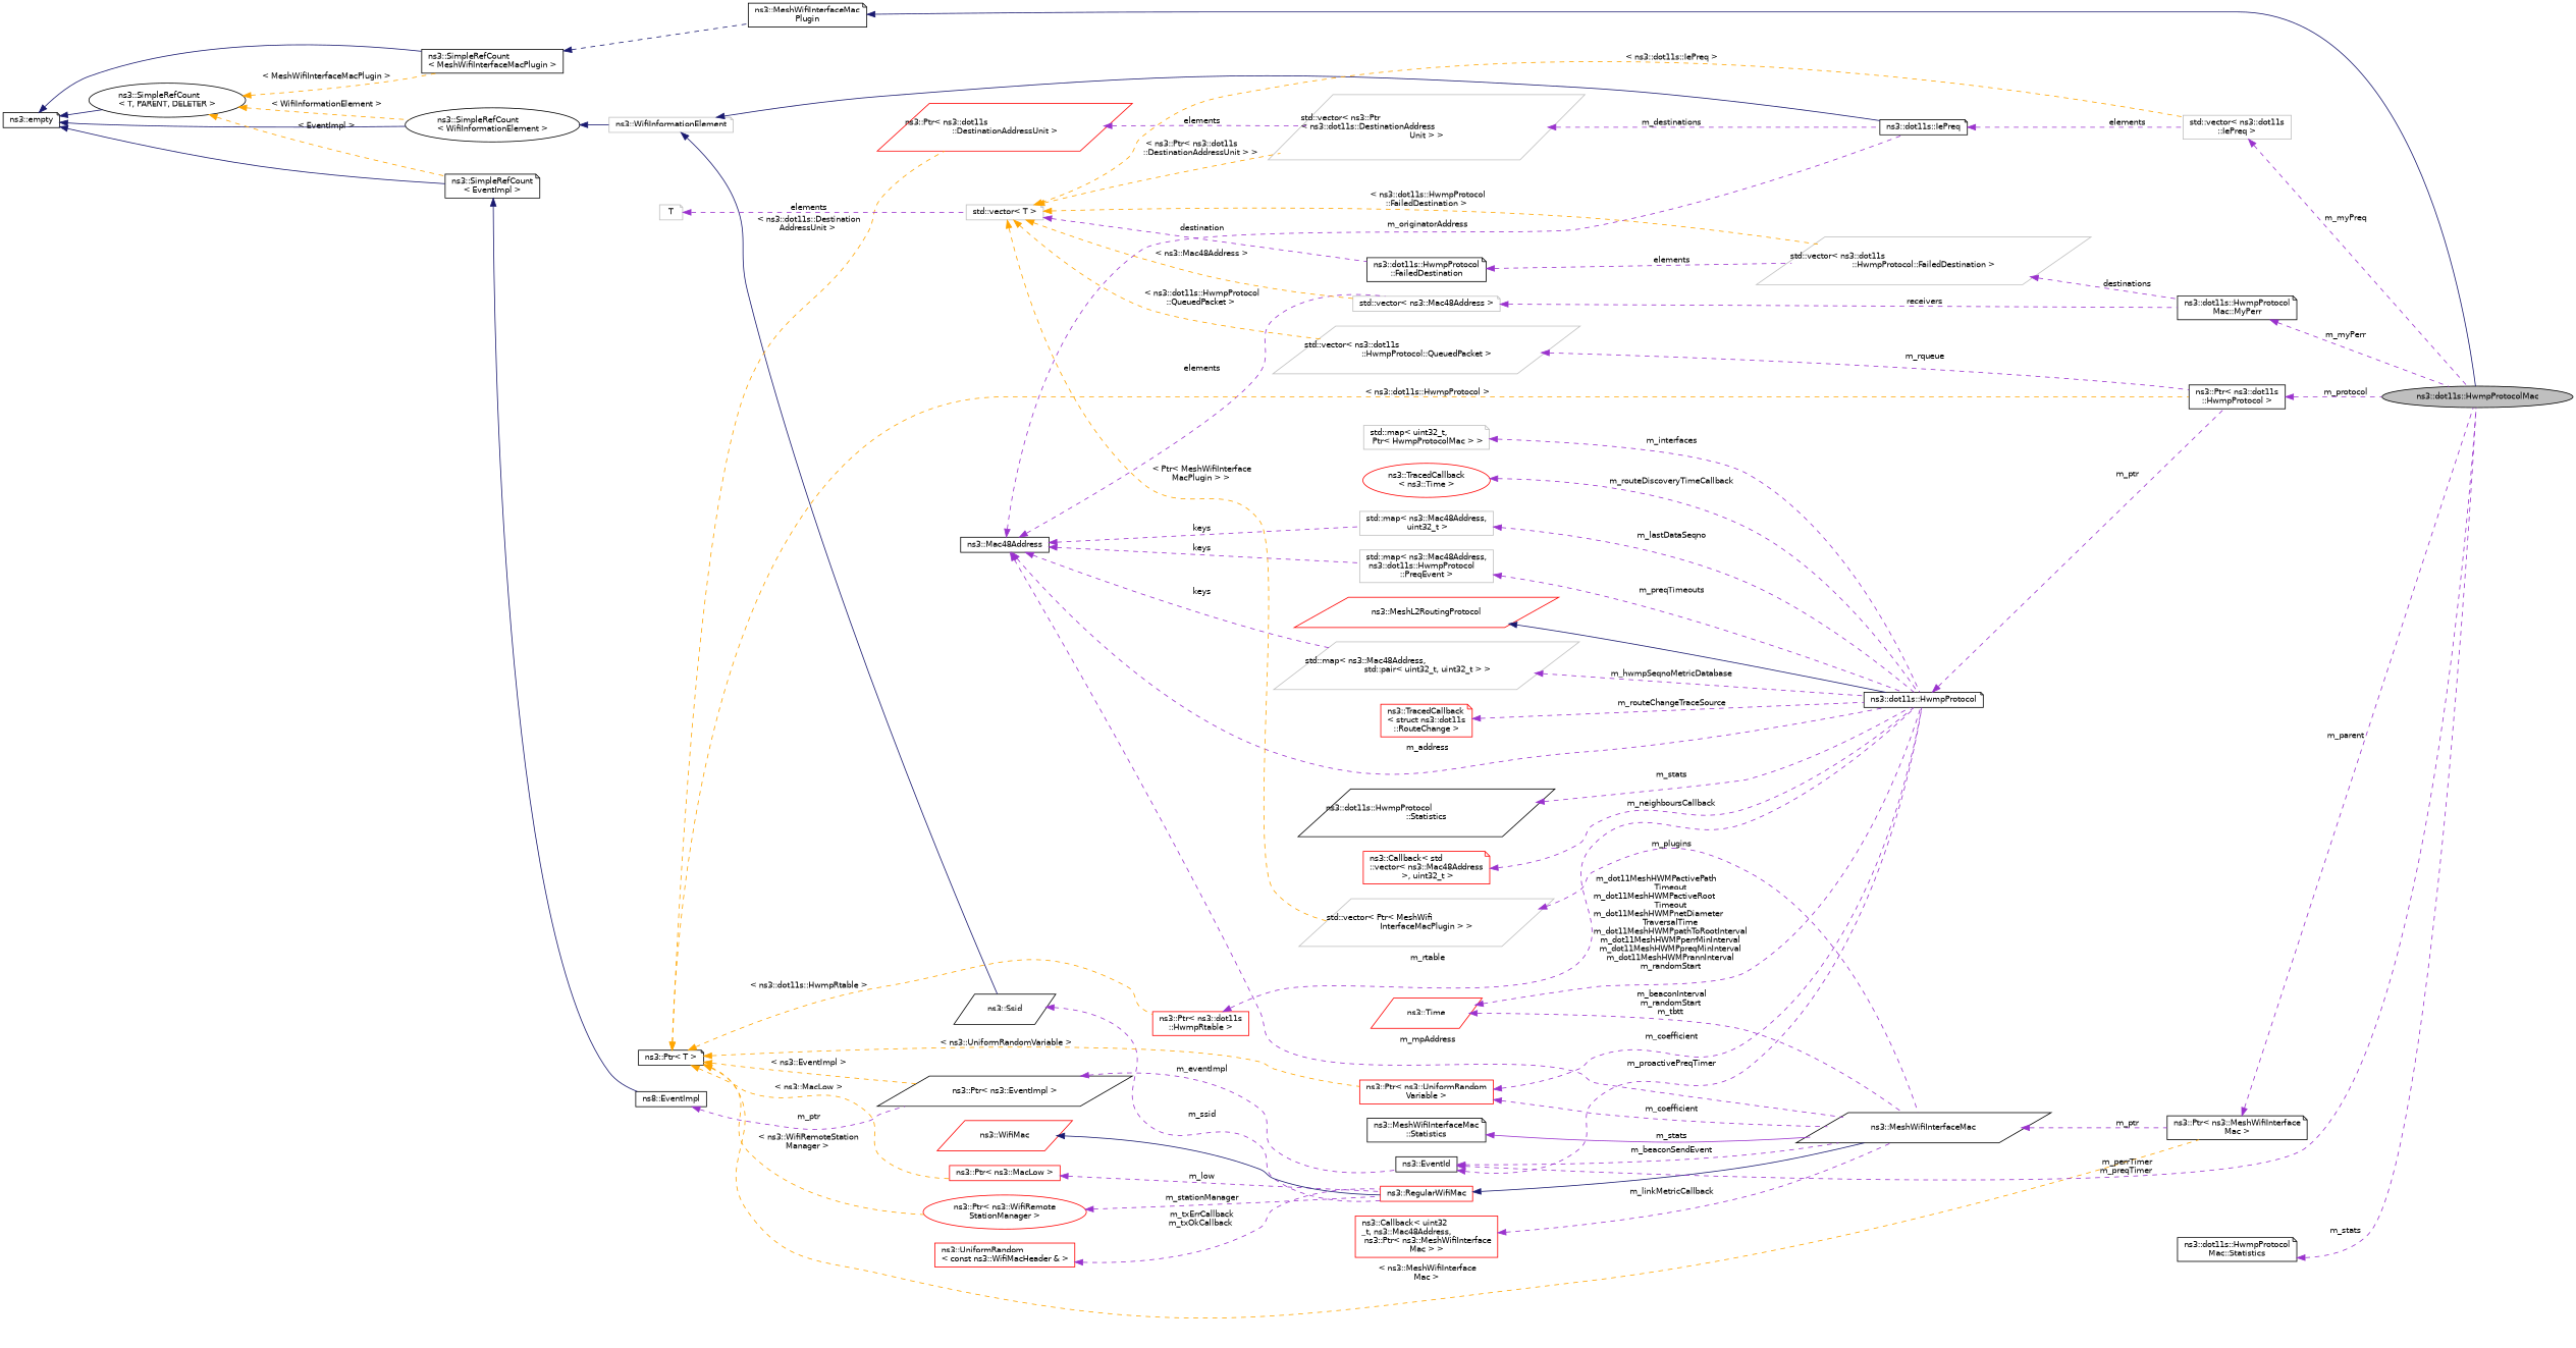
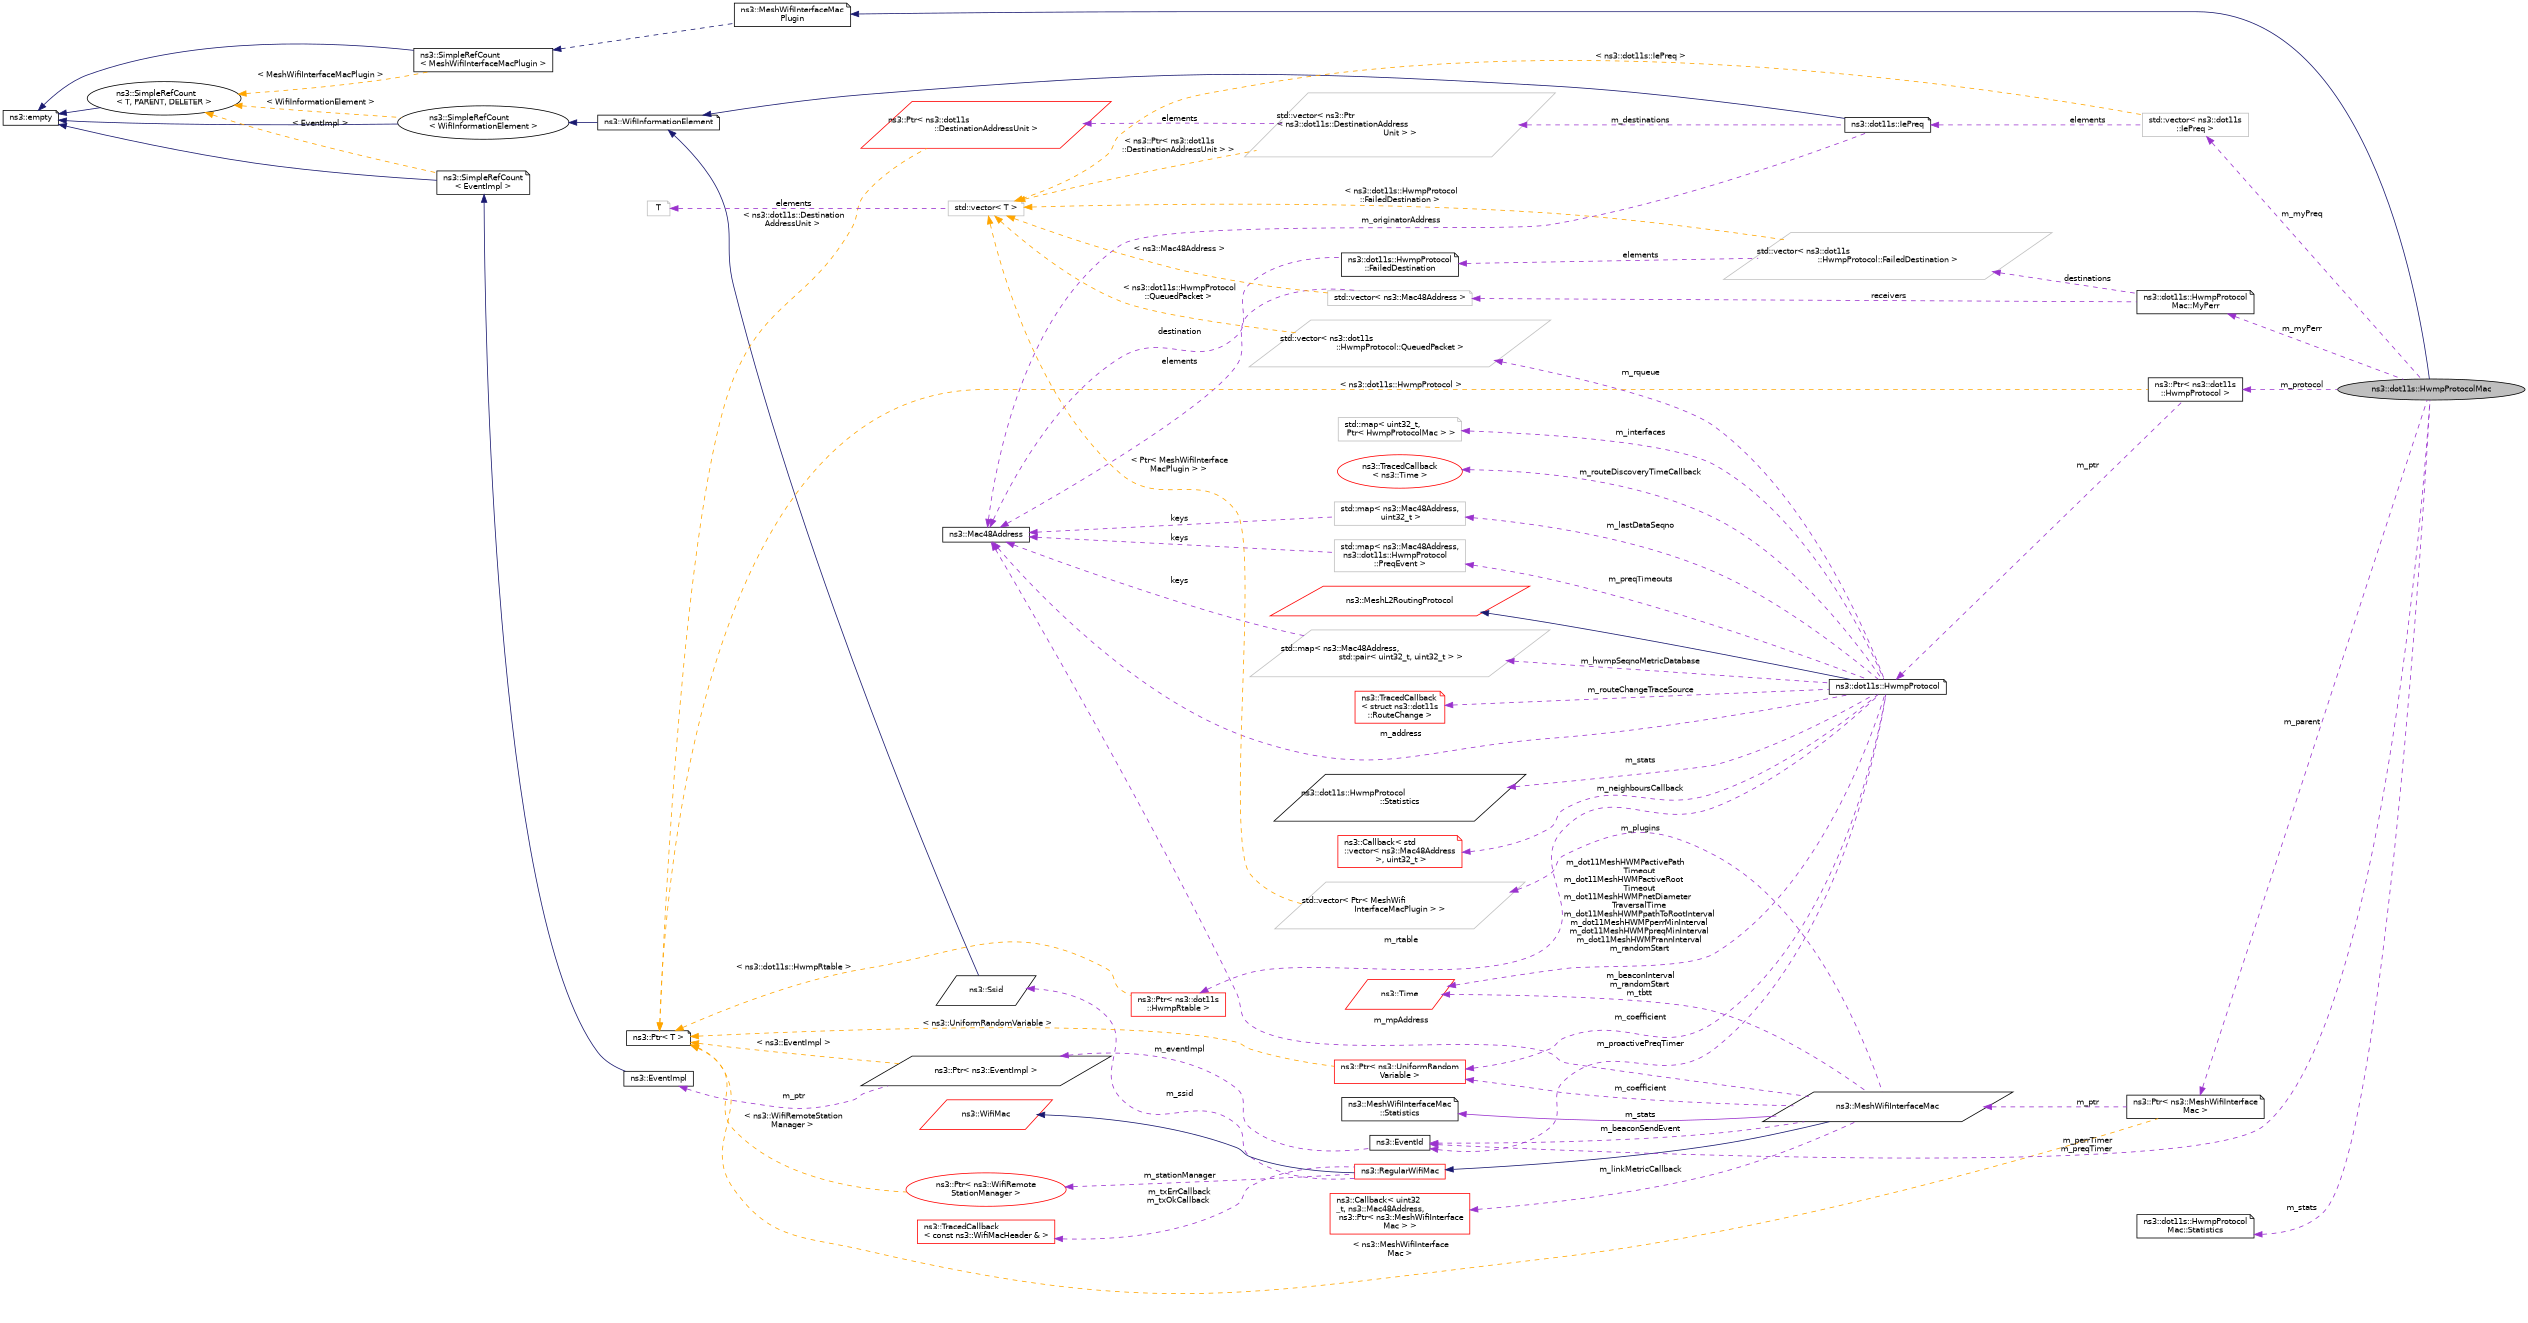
  digraph {
    rankdir=LR
    node [color=black fillcolor=white fontname=Helvetica fontsize=10 shape=note style=filled]
    edge [color=darkorchid3 dir=back fontname=Helvetica fontsize=10 labelfontname=Helvetica labelfontsize=10 style=dashed]
    n1 [fillcolor=grey75 fontcolor=black height=0.2 label="ns3::dot11s::HwmpProtocolMac" shape=ellipse width=0.4]
    n2 [height=0.2 label="ns3::MeshWifiInterfaceMac\lPlugin" width=0.4]
    n3 [height=0.2 label="ns3::SimpleRefCount\l\< MeshWifiInterfaceMacPlugin \>" shape=box width=0.4]
    n4 [height=0.2 label="ns3::empty" width=0.4]
    n5 [height=0.2 label="ns3::SimpleRefCount\l\< T, PARENT, DELETER \>" shape=ellipse width=0.4]
    n6 [height=0.2 label="ns3::SimpleRefCount\l\< WifiInformationElement \>" shape=ellipse width=0.4]
    n7 [height=0.2 label="ns3::SimpleRefCount\l\< EventImpl \>" width=0.4]
-   n8 [color=grey75 height=0.2 label="ns3::WifiInformationElement" width=0.4]
-   n9 [height=0.2 label="ns8::EventImpl" shape=box width=0.4]
+   n8 [height=0.2 label="ns3::WifiInformationElement" width=0.4]
+   n9 [height=0.2 label="ns3::EventImpl" shape=box width=0.4]
    n10 [color=grey75 height=0.2 label="std::vector\< ns3::dot11s\l::IePreq \>" shape=box width=0.4]
    n11 [height=0.2 label="ns3::dot11s::IePreq" width=0.4]
    n12 [height=0.2 label="ns3::Ssid" shape=parallelogram width=0.4]
    n13 [color=red height=0.2 label="ns3::RegularWifiMac" shape=box width=0.4]
    n14 [height=0.2 label="ns3::Mac48Address" shape=box width=0.4]
    n15 [height=0.2 label="ns3::dot11s::HwmpProtocol\l::FailedDestination" width=0.4]
    n16 [color=grey75 height=0.2 label="std::vector\< ns3::Mac48Address \>" width=0.4]
    n17 [height=0.2 label="ns3::MeshWifiInterfaceMac" shape=parallelogram width=0.4]
    n18 [height=0.2 label="ns3::dot11s::HwmpProtocol" width=0.4]
    n19 [color=grey75 height=0.2 label="std::map\< ns3::Mac48Address,\l uint32_t \>" shape=box width=0.4]
    n20 [color=grey75 height=0.2 label="std::map\< ns3::Mac48Address,\l ns3::dot11s::HwmpProtocol\l::PreqEvent \>" shape=box width=0.4]
    n21 [color=grey75 height=0.2 label="std::map\< ns3::Mac48Address,\l std::pair\< uint32_t, uint32_t \> \>" shape=parallelogram width=0.4]
    n22 [color=grey75 height=0.2 label="std::vector\< ns3::dot11s\l::HwmpProtocol::FailedDestination \>" shape=parallelogram width=0.4]
    n23 [height=0.2 label="ns3::dot11s::HwmpProtocol\lMac::MyPerr" width=0.4]
    n24 [height=0.2 label="ns3::Ptr\< ns3::MeshWifiInterface\lMac \>" width=0.4]
    n25 [height=0.2 label="ns3::Ptr\< ns3::dot11s\l::HwmpProtocol \>" shape=box width=0.4]
    n26 [color=grey75 height=0.2 label="std::vector\< ns3::Ptr\l\< ns3::dot11s::DestinationAddress\lUnit \> \>" shape=parallelogram width=0.4]
    n27 [color=red height=0.2 label="ns3::Ptr\< ns3::dot11s\l::DestinationAddressUnit \>" shape=parallelogram width=0.4]
    n28 [height=0.2 label="ns3::Ptr\< T \>" width=0.4]
    n29 [height=0.2 label="ns3::Ptr\< ns3::EventImpl \>" shape=parallelogram width=0.4]
-   n30 [color=red height=0.2 label="ns3::Ptr\< ns3::MacLow \>" shape=box width=0.4]
    n31 [color=red height=0.2 label="ns3::Ptr\< ns3::WifiRemote\lStationManager \>" shape=ellipse width=0.4]
    n32 [color=red height=0.2 label="ns3::Ptr\< ns3::UniformRandom\lVariable \>" shape=box width=0.4]
    n33 [color=red height=0.2 label="ns3::Ptr\< ns3::dot11s\l::HwmpRtable \>" shape=box width=0.4]
    n34 [height=0.2 label="ns3::EventId" shape=box width=0.4]
    n35 [color=grey75 height=0.2 label="std::vector\< T \>" width=0.4]
    n36 [color=grey75 height=0.2 label="std::vector\< Ptr\< MeshWifi\lInterfaceMacPlugin \> \>" shape=parallelogram width=0.4]
    n37 [color=grey75 height=0.2 label="std::vector\< ns3::dot11s\l::HwmpProtocol::QueuedPacket \>" shape=parallelogram width=0.4]
    n38 [color=grey75 height=0.2 label=T width=0.4]
    n39 [color=red height=0.2 label="ns3::WifiMac" shape=parallelogram width=0.4]
-   n40 [color=red height=0.2 label="ns3::UniformRandom\l\< const ns3::WifiMacHeader & \>" shape=box width=0.4]
+   n40 [color=red height=0.2 label="ns3::TracedCallback\l\< const ns3::WifiMacHeader & \>" shape=box width=0.4]
    n41 [height=0.2 label="ns3::MeshWifiInterfaceMac\l::Statistics" width=0.4]
    n42 [color=red height=0.2 label="ns3::Callback\< uint32\l_t, ns3::Mac48Address,\l ns3::Ptr\< ns3::MeshWifiInterface\lMac \> \>" shape=box width=0.4]
    n43 [color=red height=0.2 label="ns3::Time" shape=parallelogram width=0.4]
    n44 [height=0.2 label="ns3::dot11s::HwmpProtocol\lMac::Statistics" width=0.4]
    n45 [color=red height=0.2 label="ns3::MeshL2RoutingProtocol" shape=parallelogram width=0.4]
    n46 [height=0.2 label="ns3::dot11s::HwmpProtocol\l::Statistics" shape=parallelogram width=0.4]
    n47 [color=red height=0.2 label="ns3::Callback\< std\l::vector\< ns3::Mac48Address\l \>, uint32_t \>" width=0.4]
    n48 [color=grey75 height=0.2 label="std::map\< uint32_t,\l Ptr\< HwmpProtocolMac \> \>" width=0.4]
    n49 [color=red height=0.2 label="ns3::TracedCallback\l\< ns3::Time \>" shape=ellipse width=0.4]
    n50 [color=red height=0.2 label="ns3::TracedCallback\l\< struct ns3::dot11s\l::RouteChange \>" width=0.4]
    n2 -> n1 [color=midnightblue style=solid]
    n3 -> n2 [color=midnightblue]
    n4 -> n3 [color=midnightblue style=solid]
    n4 -> n5 [color=midnightblue style=solid]
    n4 -> n6 [color=midnightblue style=solid]
    n4 -> n7 [color=midnightblue style=solid]
    n5 -> n3 [color=orange label=" \< MeshWifiInterfaceMacPlugin \>"]
    n5 -> n6 [color=orange label=" \< WifiInformationElement \>"]
    n5 -> n7 [color=orange label=" \< EventImpl \>"]
    n6 -> n8 [color=midnightblue style=solid]
    n7 -> n9 [color=midnightblue style=solid]
    n8 -> n11 [color=midnightblue style=solid]
    n8 -> n12 [color=midnightblue style=solid]
    n9 -> n29 [label=" m_ptr"]
    n10 -> n1 [label=" m_myPreq"]
    n11 -> n10 [label=" elements"]
    n12 -> n13 [label=" m_ssid"]
    n13 -> n17 [color=midnightblue style=solid]
    n14 -> n11 [label=" m_originatorAddress"]
-   n35 -> n15 [label=" destination"]
+   n14 -> n15 [label=" destination"]
    n14 -> n16 [label=" elements"]
    n14 -> n17 [label=" m_mpAddress"]
    n14 -> n18 [label=" m_address"]
    n14 -> n19 [label=" keys"]
    n14 -> n20 [label=" keys"]
    n14 -> n21 [label=" keys"]
    n15 -> n22 [label=" elements"]
    n16 -> n23 [label=" receivers"]
    n17 -> n24 [label=" m_ptr"]
    n18 -> n25 [label=" m_ptr"]
    n19 -> n18 [label=" m_lastDataSeqno"]
    n20 -> n18 [label=" m_preqTimeouts"]
    n21 -> n18 [label=" m_hwmpSeqnoMetricDatabase"]
    n22 -> n23 [label=" destinations"]
    n23 -> n1 [label=" m_myPerr"]
    n24 -> n1 [label=" m_parent"]
    n25 -> n1 [label=" m_protocol"]
    n26 -> n11 [label=" m_destinations"]
    n27 -> n26 [label=" elements"]
    n28 -> n24 [color=orange label=" \< ns3::MeshWifiInterface\lMac \>"]
    n28 -> n25 [color=orange label=" \< ns3::dot11s::HwmpProtocol \>"]
    n28 -> n27 [color=orange label=" \< ns3::dot11s::Destination\lAddressUnit \>"]
    n28 -> n29 [color=orange label=" \< ns3::EventImpl \>"]
-   n28 -> n30 [color=orange label=" \< ns3::MacLow \>"]
    n28 -> n31 [color=orange label=" \< ns3::WifiRemoteStation\lManager \>"]
    n28 -> n32 [color=orange label=" \< ns3::UniformRandomVariable \>"]
    n28 -> n33 [color=orange label=" \< ns3::dot11s::HwmpRtable \>"]
    n29 -> n34 [label=" m_eventImpl"]
-   n30 -> n13 [label=" m_low"]
    n31 -> n13 [label=" m_stationManager"]
    n32 -> n17 [label=" m_coefficient"]
    n32 -> n18 [label=" m_coefficient"]
    n33 -> n18 [label=" m_rtable"]
    n34 -> n1 [label=" m_perrTimer\nm_preqTimer"]
    n34 -> n17 [label=" m_beaconSendEvent"]
    n34 -> n18 [label=" m_proactivePreqTimer"]
    n35 -> n10 [color=orange label=" \< ns3::dot11s::IePreq \>"]
    n35 -> n16 [color=orange label=" \< ns3::Mac48Address \>"]
    n35 -> n22 [color=orange label=" \< ns3::dot11s::HwmpProtocol\l::FailedDestination \>"]
    n35 -> n26 [color=orange label=" \< ns3::Ptr\< ns3::dot11s\l::DestinationAddressUnit \> \>"]
    n35 -> n36 [color=orange label=" \< Ptr\< MeshWifiInterface\lMacPlugin \> \>"]
    n35 -> n37 [color=orange label=" \< ns3::dot11s::HwmpProtocol\l::QueuedPacket \>"]
    n36 -> n17 [label=" m_plugins"]
-   n37 -> n25 [label=" m_rqueue"]
+   n37 -> n18 [label=" m_rqueue"]
    n38 -> n35 [label=" elements"]
    n39 -> n13 [color=midnightblue style=solid]
    n40 -> n13 [label=" m_txErrCallback\nm_txOkCallback"]
    n41 -> n17 [label=" m_stats" style=solid]
    n42 -> n17 [label=" m_linkMetricCallback"]
    n43 -> n17 [label=" m_beaconInterval\nm_randomStart\nm_tbtt"]
    n43 -> n18 [label=" m_dot11MeshHWMPactivePath\lTimeout\nm_dot11MeshHWMPactiveRoot\lTimeout\nm_dot11MeshHWMPnetDiameter\lTraversalTime\nm_dot11MeshHWMPpathToRootInterval\nm_dot11MeshHWMPperrMinInterval\nm_dot11MeshHWMPpreqMinInterval\nm_dot11MeshHWMPrannInterval\nm_randomStart"]
    n44 -> n1 [label=" m_stats"]
    n45 -> n18 [color=midnightblue style=solid]
    n46 -> n18 [label=" m_stats"]
    n47 -> n18 [label=" m_neighboursCallback"]
    n48 -> n18 [label=" m_interfaces"]
    n49 -> n18 [label=" m_routeDiscoveryTimeCallback"]
    n50 -> n18 [label=" m_routeChangeTraceSource"]
  }
